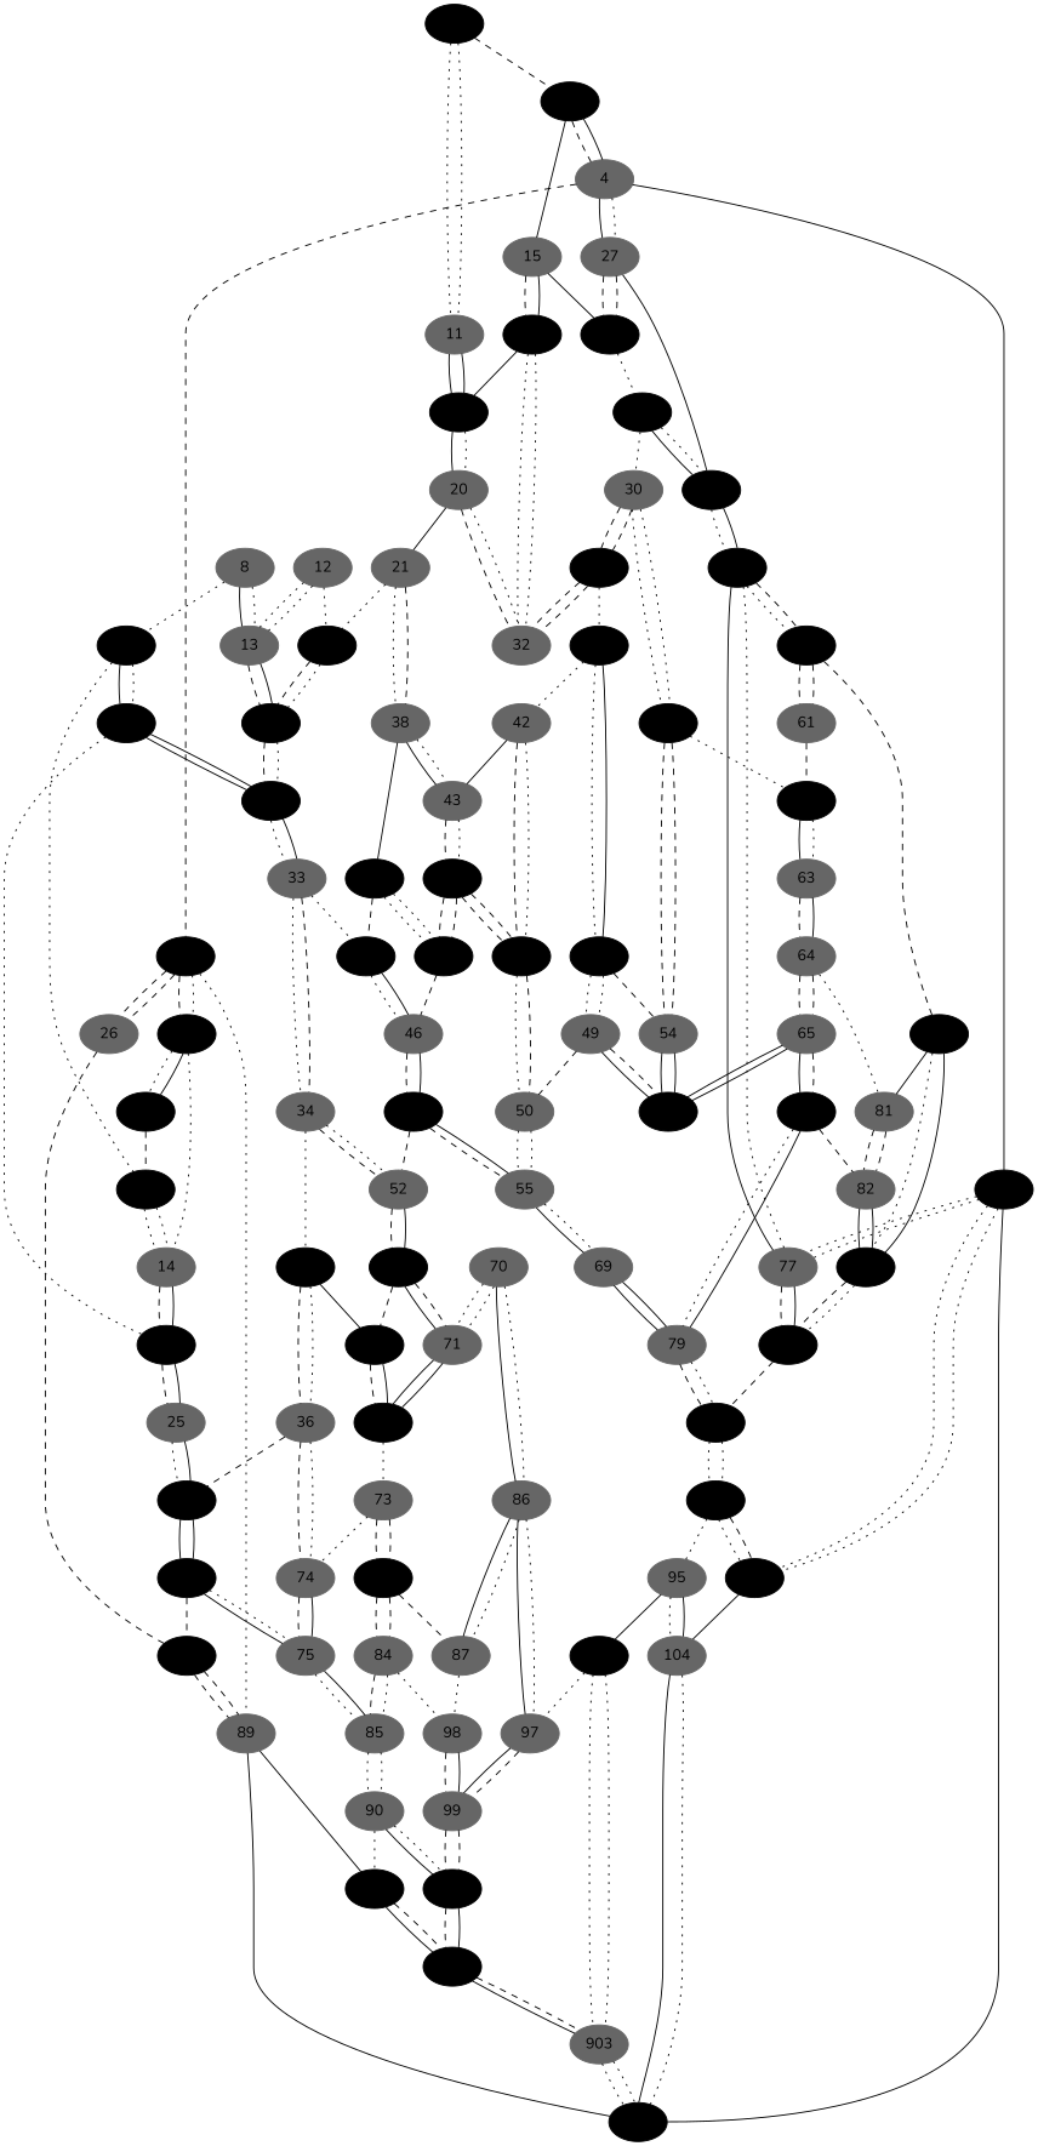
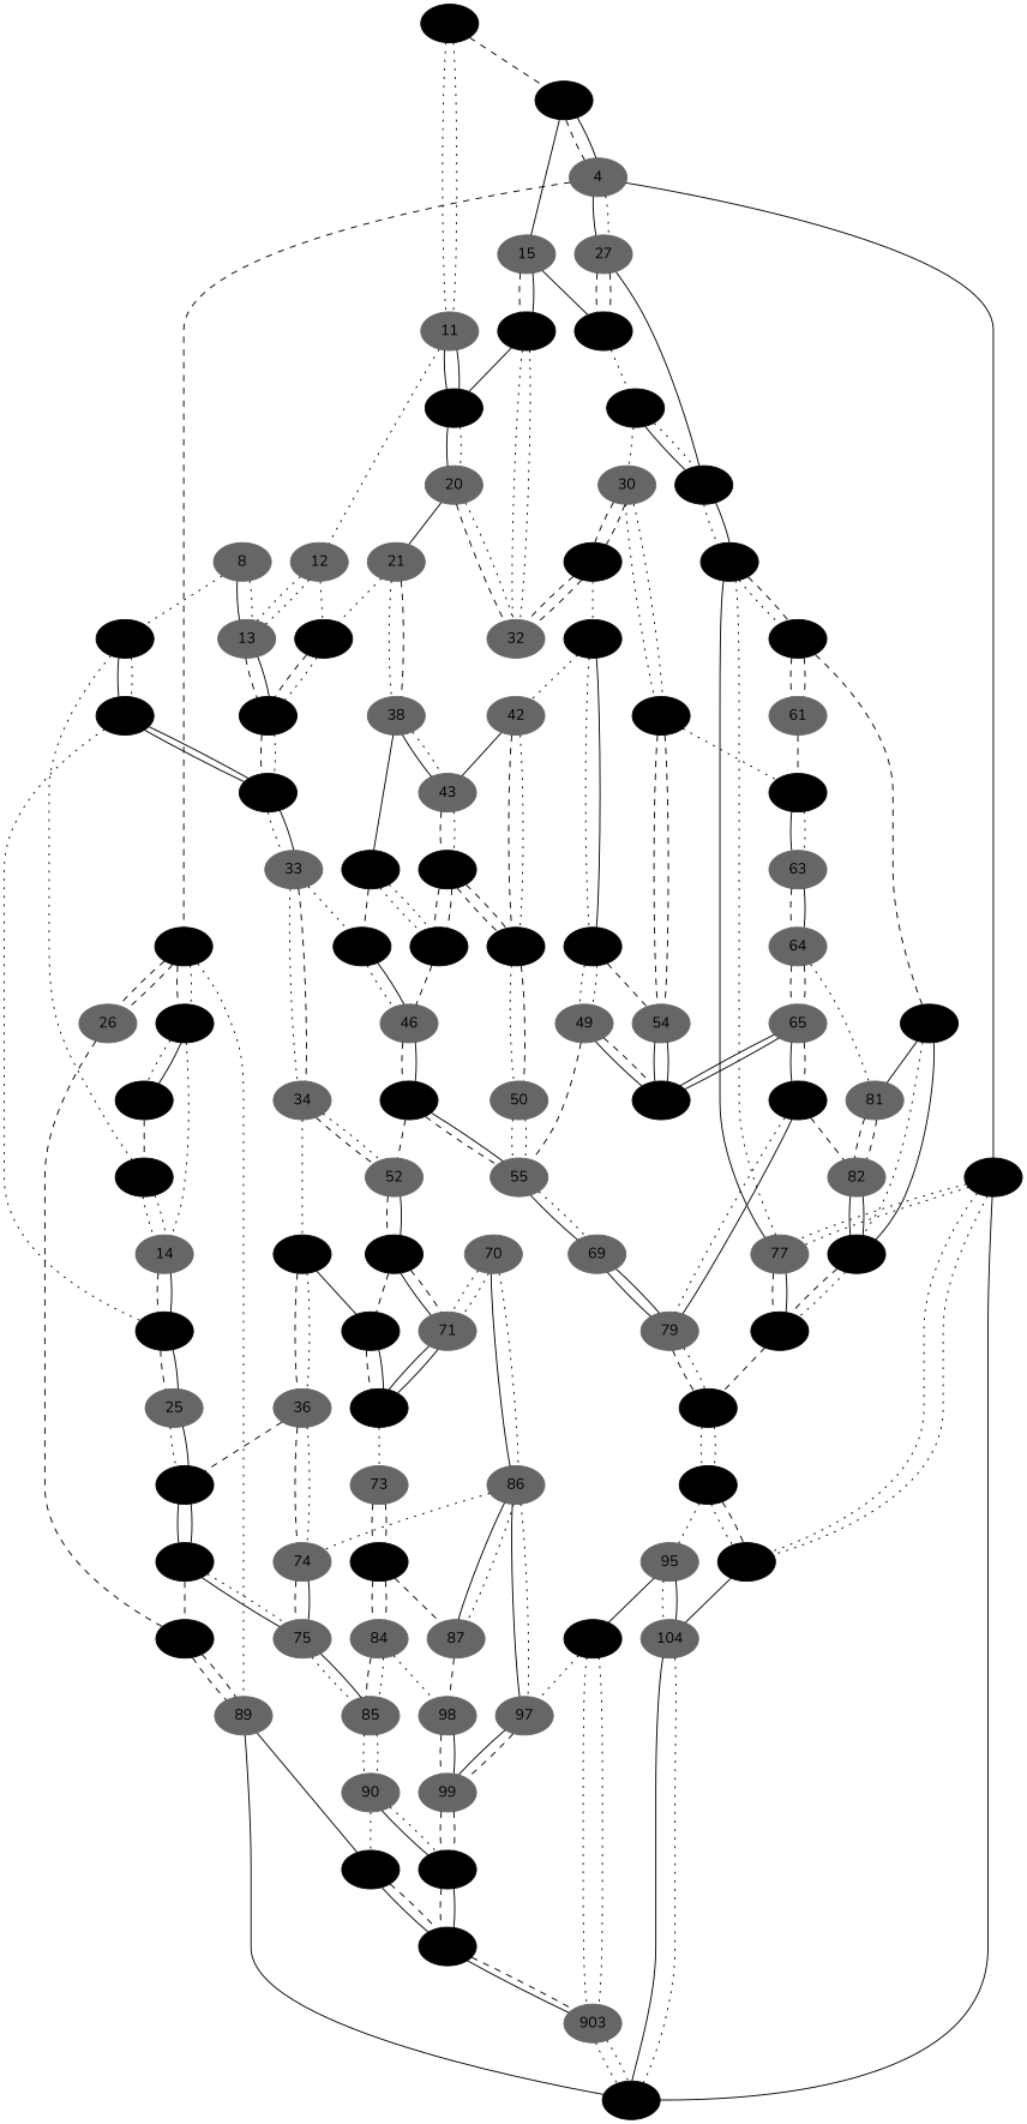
  graph {
    fontname=Nunito
    node [color=black fontname=Nunito style=filled]
    edge [fontname=Nunito style=dotted]
    2
    3
    11 [color=gray40]
    9
    8 [color=gray40]
    13 [color=gray40]
    4 [color=gray40]
    15 [color=gray40]
    12 [color=gray40]
    17
    5
    27 [color=gray40]
    76
    16
    28
    6
    26 [color=gray40]
    89 [color=gray40]
    56
    77 [color=gray40]
    102
    105
    7
    14 [color=gray40]
    58
    91
    10
    19
    18
    23
    24
    22
    20 [color=gray40]
    25 [color=gray40]
    32 [color=gray40]
    29
    21 [color=gray40]
    33 [color=gray40]
    37
    38 [color=gray40]
    39
    43 [color=gray40]
    34 [color=gray40]
    40
    57
    59
    30 [color=gray40]
    31
    53
    41
    54 [color=gray40]
    62
    42 [color=gray40]
    48
    35
    52 [color=gray40]
    46 [color=gray40]
    36 [color=gray40]
    68
    67
    74 [color=gray40]
    72
    75 [color=gray40]
    45
    44
    51
    47
    49 [color=gray40]
    50 [color=gray40]
    55 [color=gray40]
    66
    69 [color=gray40]
    71 [color=gray40]
    63 [color=gray40]
    79 [color=gray40]
    60
    85 [color=gray40]
    61 [color=gray40]
    80
    92
    81 [color=gray40]
    88
    64 [color=gray40]
    65 [color=gray40]
    78
    82 [color=gray40]
    73 [color=gray40]
    70 [color=gray40]
    86 [color=gray40]
    93
    87 [color=gray40]
    97 [color=gray40]
    83
    84 [color=gray40]
    90 [color=gray40]
    104 [color=gray40]
    94
    98 [color=gray40]
    99 [color=gray40]
    100
    101
    n102 [color=gray40 label=903]
    95 [color=gray40]
    96
    2 -- 3 [style=dashed]
    2 -- 11
    2 -- 11
    3 -- 4 [style=dashed]
    3 -- 4 [style=solid]
    3 -- 15 [style=solid]
+   11 -- 12
    11 -- 17 [style=solid]
    11 -- 17 [style=solid]
    9 -- 10
    9 -- 18 [style=solid]
    9 -- 18
    8 -- 9
    8 -- 13 [style=solid]
    8 -- 13
    13 -- 23 [style=dashed]
    13 -- 23 [style=solid]
    4 -- 5 [style=dashed]
    4 -- 27 [style=solid]
    4 -- 27
    4 -- 76 [style=solid]
    15 -- 16 [style=dashed]
    15 -- 16 [style=solid]
    15 -- 28 [style=solid]
    12 -- 13
    12 -- 13
    12 -- 22
    17 -- 20 [style=solid]
    17 -- 20
    5 -- 6 [style=dashed]
    5 -- 6
    5 -- 26 [style=dashed]
    5 -- 26 [style=dashed]
    5 -- 89
    27 -- 28 [style=dashed]
    27 -- 28 [style=dashed]
    27 -- 56 [style=solid]
    76 -- 77
    76 -- 77
    76 -- 102
    76 -- 102
    76 -- 105 [style=solid]
    16 -- 17 [style=solid]
    16 -- 32
    16 -- 32
    28 -- 29
    6 -- 7
    6 -- 7 [style=solid]
    6 -- 14
    26 -- 58 [style=dashed]
    89 -- 105 [style=solid]
    89 -- 91 [style=solid]
    56 -- 59
    56 -- 59 [style=solid]
    77 -- 92 [style=dashed]
    77 -- 92 [style=solid]
    102 -- 104 [style=solid]
    7 -- 10 [style=dashed]
    14 -- 19 [style=dashed]
    14 -- 19 [style=solid]
    58 -- 89 [style=dashed]
    58 -- 89 [style=dashed]
    91 -- 101 [style=solid]
    91 -- 101 [style=dashed]
    10 -- 14
    10 -- 14
    19 -- 25 [style=dashed]
    19 -- 25 [style=solid]
    18 -- 19
    18 -- 24 [style=solid]
    18 -- 24 [style=solid]
    23 -- 24 [style=dashed]
    23 -- 24
    24 -- 33
    24 -- 33 [style=solid]
    22 -- 23 [style=dashed]
    22 -- 23
    20 -- 32 [style=dashed]
    20 -- 32
    20 -- 21 [style=solid]
    25 -- 37
    25 -- 37 [style=solid]
    29 -- 56 [style=solid]
    29 -- 56
    29 -- 30
    21 -- 22
    21 -- 38
    21 -- 38 [style=dashed]
    33 -- 34
    33 -- 34 [style=dashed]
    33 -- 40
    37 -- 57 [style=solid]
    37 -- 57 [style=solid]
    38 -- 39 [style=solid]
    38 -- 43 [style=solid]
    38 -- 43
    39 -- 40 [style=dashed]
    39 -- 45
    39 -- 45
    43 -- 44 [style=dashed]
    43 -- 44
    34 -- 35
    34 -- 52 [style=dashed]
    34 -- 52
    40 -- 46
    40 -- 46 [style=solid]
    57 -- 58 [style=dashed]
    57 -- 75 [style=solid]
    57 -- 75
    59 -- 77 [style=solid]
    59 -- 77
    59 -- 60
    59 -- 60 [style=dashed]
    30 -- 31 [style=dashed]
    30 -- 31 [style=dashed]
    30 -- 53
    30 -- 53
    31 -- 32 [style=dashed]
    31 -- 32 [style=dashed]
    31 -- 41
    53 -- 54 [style=dashed]
    53 -- 54 [style=dashed]
    53 -- 62
    41 -- 42
    41 -- 48
    41 -- 48 [style=solid]
    54 -- 66 [style=solid]
    54 -- 66 [style=solid]
    62 -- 63 [style=solid]
    62 -- 63
    42 -- 43 [style=solid]
    42 -- 47 [style=dashed]
    42 -- 47
    48 -- 54 [style=dashed]
    48 -- 49
    48 -- 49
    35 -- 36 [style=dashed]
    35 -- 36
    35 -- 68 [style=solid]
    52 -- 67 [style=dashed]
    52 -- 67 [style=solid]
    46 -- 51 [style=dashed]
    46 -- 51 [style=solid]
    36 -- 37 [style=dashed]
    36 -- 74 [style=dashed]
    36 -- 74
    68 -- 72 [style=dashed]
    68 -- 72 [style=solid]
    67 -- 68 [style=dashed]
    67 -- 71 [style=solid]
    67 -- 71 [style=dashed]
    74 -- 75 [style=dashed]
    74 -- 75 [style=solid]
    72 -- 73
    75 -- 85
    75 -- 85 [style=solid]
    45 -- 46 [style=dashed]
    44 -- 45 [style=dashed]
    44 -- 45 [style=dashed]
    44 -- 47 [style=dashed]
    44 -- 47 [style=dashed]
    51 -- 52 [style=dashed]
    51 -- 55 [style=dashed]
    51 -- 55 [style=solid]
    47 -- 50
    47 -- 50 [style=dashed]
-   49 -- 50 [style=dashed]
+   49 -- 55 [style=dashed]
    49 -- 66 [style=solid]
    49 -- 66 [style=dashed]
    50 -- 55
    50 -- 55
    55 -- 69 [style=solid]
    55 -- 69
    69 -- 79 [style=solid]
    69 -- 79 [style=solid]
    71 -- 72 [style=solid]
    71 -- 72 [style=solid]
    63 -- 64 [style=dashed]
    63 -- 64 [style=solid]
    79 -- 93 [style=dashed]
    79 -- 93
    60 -- 61 [style=dashed]
    60 -- 61 [style=dashed]
    60 -- 80 [style=dashed]
    85 -- 90
    85 -- 90
    61 -- 62 [style=dashed]
    80 -- 81 [style=solid]
    80 -- 88
    80 -- 88 [style=solid]
    92 -- 93 [style=dashed]
    81 -- 82 [style=dashed]
    81 -- 82 [style=dashed]
    88 -- 92 [style=dashed]
    88 -- 92
    64 -- 81
    64 -- 65 [style=dashed]
    64 -- 65 [style=dashed]
    65 -- 66 [style=solid]
    65 -- 66 [style=solid]
    65 -- 78 [style=solid]
    65 -- 78 [style=dashed]
    78 -- 79
    78 -- 79 [style=solid]
    78 -- 82 [style=dashed]
    82 -- 88 [style=solid]
    82 -- 88 [style=solid]
-   73 -- 74
+   86 -- 74
    73 -- 83 [style=dashed]
    73 -- 83 [style=dashed]
    70 -- 71
    70 -- 71
    70 -- 86 [style=solid]
    70 -- 86
    86 -- 87 [style=solid]
    86 -- 87
    86 -- 97 [style=solid]
    86 -- 97
    93 -- 94
    93 -- 94
-   87 -- 98
+   87 -- 98 [style=dashed]
    97 -- 99 [style=solid]
    97 -- 99 [style=dashed]
    83 -- 87 [style=dashed]
    83 -- 84 [style=dashed]
    83 -- 84 [style=dashed]
    84 -- 85 [style=dashed]
    84 -- 85
    84 -- 98
    90 -- 91
    90 -- 100 [style=solid]
    90 -- 100
    104 -- 105 [style=solid]
    104 -- 105
    94 -- 102
    94 -- 102 [style=dashed]
    94 -- 95
    98 -- 99 [style=dashed]
    98 -- 99 [style=solid]
    99 -- 100 [style=dashed]
    99 -- 100 [style=dashed]
    100 -- 101 [style=dashed]
    100 -- 101 [style=solid]
    101 -- n102 [style=solid]
    101 -- n102 [style=dashed]
    n102 -- 105
    n102 -- 105
    95 -- 104
    95 -- 104 [style=solid]
    95 -- 96 [style=solid]
    96 -- 97
    96 -- n102
    96 -- n102
  }
